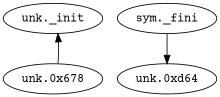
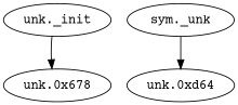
  digraph {
    fontname="Courier Prime"
    node [fontname="Courier Prime"]
    edge [fontname="Courier Prime"]
    n1 [label="unk._init"]
    n2 [label="unk.0x678"]
-   n3 [label="sym._fini"]
+   n3 [label="sym._unk"]
    n4 [label="unk.0xd64"]
-   n2 -> n1
+   n1 -> n2
    n3 -> n4
  }
